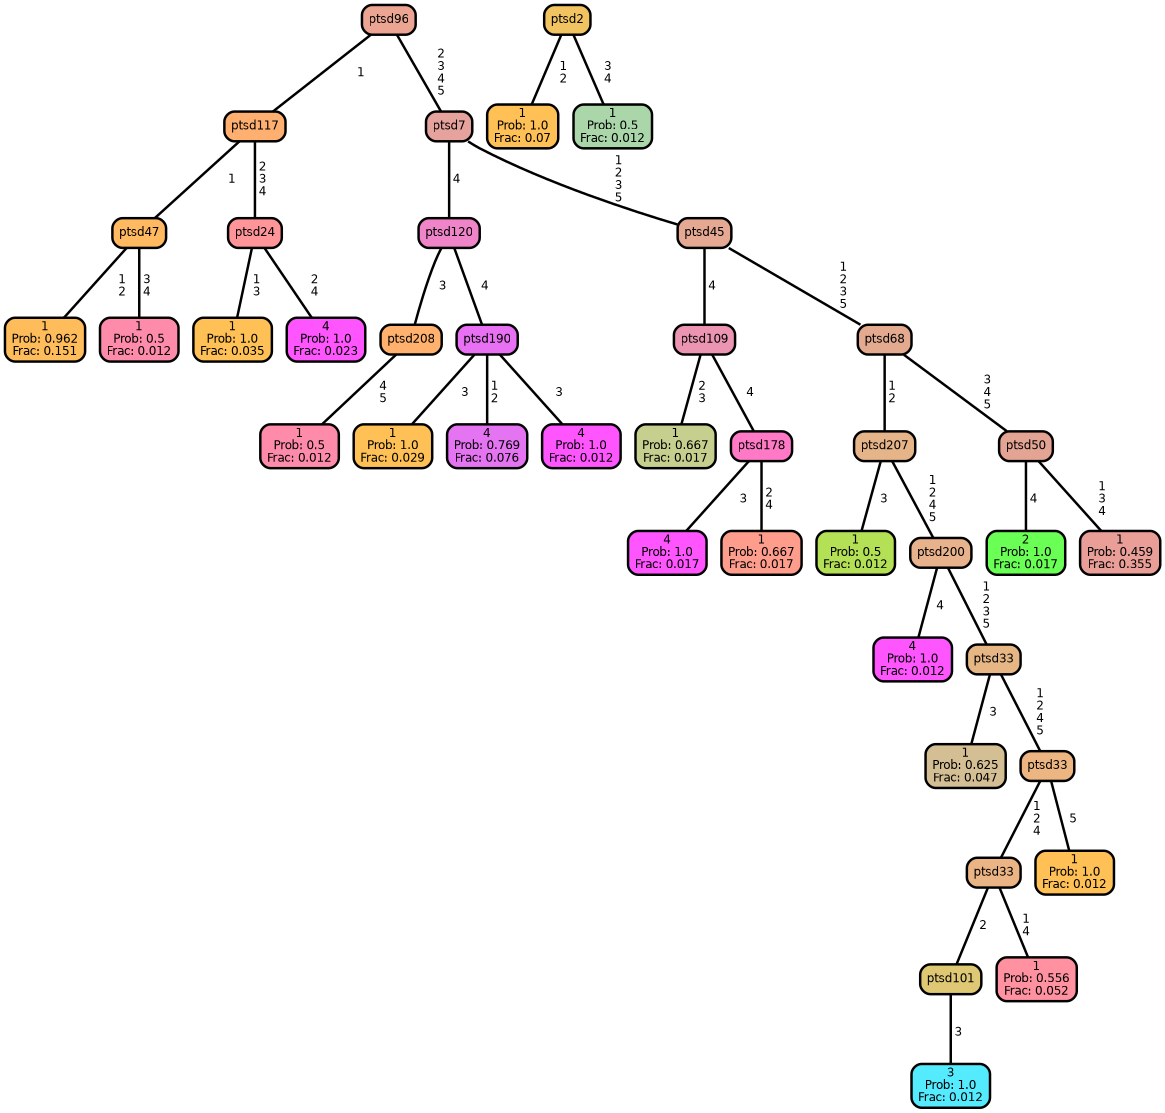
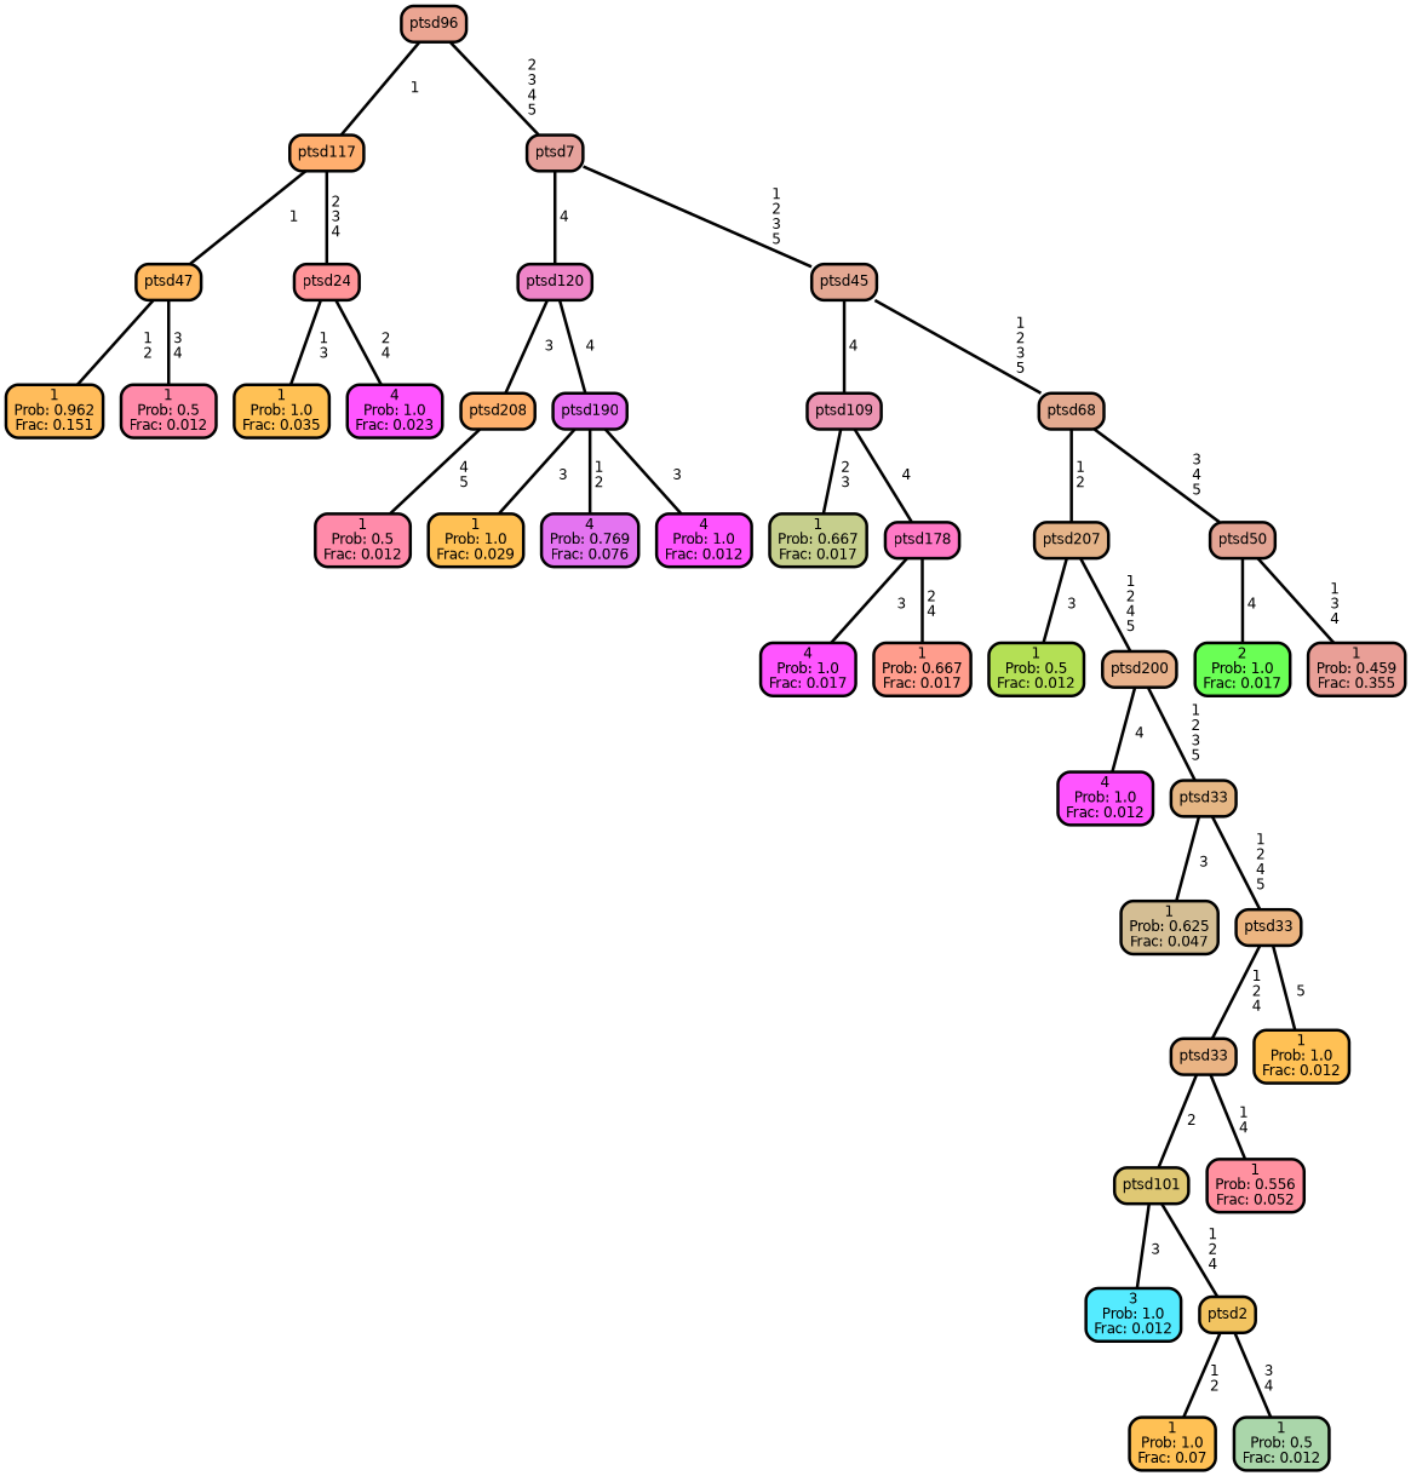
  graph {
    ranksep="0 equally"
    splines=straight
    node [color=black fillcolor="#ffc155" fontcolor=black fontname=helvetica penwidth=3 shape=box style="filled, rounded"]
    edge [color=black fontname=helvetica penwidth=3]
    n1 [fillcolor="#ffbc5b" label="1\nProb: 0.962\nFrac: 0.151"]
    n2 [fillcolor="#ffb961" label=ptsd47]
    n3 [fillcolor="#ff8baa" label="1\nProb: 0.5\nFrac: 0.012"]
    n4 [fillcolor="#ffaf6f" label=ptsd117]
    n5 [fillcolor="#ff9599" label=ptsd24]
    n6 [label="1\nProb: 1.0\nFrac: 0.035"]
    n7 [fillcolor="#ff55ff" label="4\nProb: 1.0\nFrac: 0.023"]
    n8 [fillcolor="#eba592" label=ptsd96]
    n9 [fillcolor="#e6a29c" label=ptsd7]
    n10 [fillcolor="#ef85c8" label=ptsd120]
    n11 [fillcolor="#e4a893" label=ptsd45]
    n12 [label="1\nProb: 1.0\nFrac: 0.029"]
    n13 [fillcolor="#ffb16d" label=ptsd208]
    n14 [fillcolor="#ff8baa" label="1\nProb: 0.5\nFrac: 0.012"]
    n15 [fillcolor="#e870f3" label=ptsd190]
    n16 [fillcolor="#e474f1" label="4\nProb: 0.769\nFrac: 0.076"]
    n17 [fillcolor="#ff55ff" label="4\nProb: 1.0\nFrac: 0.012"]
    n18 [fillcolor="#ec95b3" label=ptsd109]
    n19 [fillcolor="#e3aa90" label=ptsd68]
    n20 [fillcolor="#c6cf8d" label="1\nProb: 0.667\nFrac: 0.017"]
    n21 [fillcolor="#ff79c6" label=ptsd178]
    n22 [fillcolor="#ff55ff" label="4\nProb: 1.0\nFrac: 0.017"]
    n23 [fillcolor="#ff9d8d" label="1\nProb: 0.667\nFrac: 0.017"]
    n24 [fillcolor="#e5b489" label=ptsd207]
    n25 [fillcolor="#e3a494" label=ptsd50]
    n26 [fillcolor="#b4e055" label="1\nProb: 0.5\nFrac: 0.012"]
    n27 [fillcolor="#e8b28c" label=ptsd200]
    n28 [fillcolor="#ff55ff" label="4\nProb: 1.0\nFrac: 0.012"]
    n29 [fillcolor="#e6b785" label=ptsd33]
    n30 [fillcolor="#d4be94" label="1\nProb: 0.625\nFrac: 0.047"]
    n31 [fillcolor="#ecb581" label=ptsd33]
    n32 [fillcolor="#eab484" label=ptsd33]
    n33 [label="1\nProb: 1.0\nFrac: 0.012"]
    n34 [fillcolor="#55ebff" label="3\nProb: 1.0\nFrac: 0.012"]
    n35 [fillcolor="#dfc874" label=ptsd101]
    n36 [fillcolor="#f2c461" label=ptsd2]
    n37 [label="1\nProb: 1.0\nFrac: 0.07"]
    n38 [fillcolor="#aad6aa" label="1\nProb: 0.5\nFrac: 0.012"]
    n39 [fillcolor="#ff91a0" label="1\nProb: 0.556\nFrac: 0.052"]
    n40 [fillcolor="#6aff55" label="2\nProb: 1.0\nFrac: 0.017"]
    n41 [fillcolor="#e99f97" label="1\nProb: 0.459\nFrac: 0.355"]
    subgraph sub_1 {
      rank=same
    }
    n2 -- n1 [label=" 1\n 2"]
    n2 -- n3 [label=" 3\n 4"]
    n4 -- n2 [label=" 1"]
    n4 -- n5 [label=" 2\n 3\n 4"]
    n5 -- n6 [label=" 1\n 3"]
    n5 -- n7 [label=" 2\n 4"]
    n8 -- n4 [label=" 1"]
    n8 -- n9 [label=" 2\n 3\n 4\n 5"]
    n9 -- n10 [label=" 4"]
    n9 -- n11 [label=" 1\n 2\n 3\n 5"]
    n10 -- n13 [label=" 3"]
    n10 -- n15 [label=" 4"]
    n11 -- n18 [label=" 4"]
    n11 -- n19 [label=" 1\n 2\n 3\n 5"]
    n13 -- n14 [label=" 4\n 5"]
    n15 -- n12 [label=" 3"]
    n15 -- n16 [label=" 1\n 2"]
    n15 -- n17 [label=" 3"]
    n18 -- n20 [label=" 2\n 3"]
    n18 -- n21 [label=" 4"]
    n19 -- n24 [label=" 1\n 2"]
    n19 -- n25 [label=" 3\n 4\n 5"]
    n21 -- n22 [label=" 3"]
    n21 -- n23 [label=" 2\n 4"]
    n24 -- n26 [label=" 3"]
    n24 -- n27 [label=" 1\n 2\n 4\n 5"]
    n25 -- n40 [label=" 4"]
    n25 -- n41 [label=" 1\n 3\n 4"]
    n27 -- n28 [label=" 4"]
    n27 -- n29 [label=" 1\n 2\n 3\n 5"]
    n29 -- n30 [label=" 3"]
    n29 -- n31 [label=" 1\n 2\n 4\n 5"]
    n31 -- n32 [label=" 1\n 2\n 4"]
    n31 -- n33 [label=" 5"]
    n32 -- n35 [label=" 2"]
    n32 -- n39 [label=" 1\n 4"]
    n35 -- n34 [label=" 3"]
+   n35 -- n36 [label=" 1\n 2\n 4"]
    n36 -- n37 [label=" 1\n 2"]
    n36 -- n38 [label=" 3\n 4"]
  }
